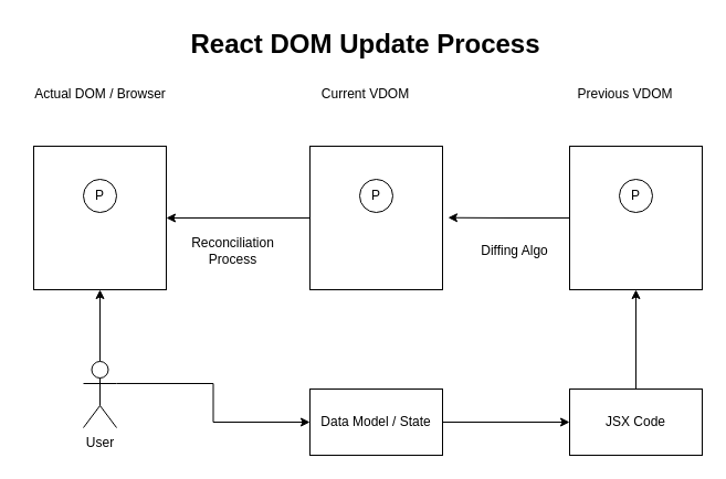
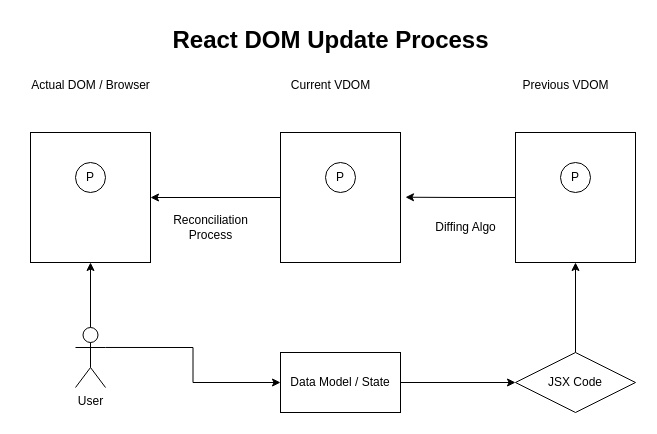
  <mxCell id="0" />
  <mxCell id="1" parent="0" />
  <mxCell id="2" style="edgeStyle=orthogonalEdgeStyle;rounded=0;orthogonalLoop=1;jettySize=auto;html=1;exitX=0;exitY=0.5;exitDx=0;exitDy=0;" edge="1" parent="1" source="3"><mxGeometry relative="1" as="geometry"><mxPoint x="405" y="196.714" as="targetPoint" /></mxGeometry></mxCell>
  <mxCell id="3" value="" style="rounded=0;whiteSpace=wrap;html=1;" vertex="1" parent="1"><mxGeometry x="515" y="132" width="120" height="130" as="geometry" /></mxCell>
  <mxCell id="4" value="Previous VDOM" style="text;html=1;align=center;verticalAlign=middle;resizable=0;points=[];autosize=1;strokeColor=none;fillColor=none;" vertex="1" parent="1"><mxGeometry x="510" y="70" width="110" height="30" as="geometry" /></mxCell>
  <mxCell id="5" style="edgeStyle=orthogonalEdgeStyle;rounded=0;orthogonalLoop=1;jettySize=auto;html=1;exitX=0;exitY=0.5;exitDx=0;exitDy=0;" edge="1" parent="1" source="6" target="8"><mxGeometry relative="1" as="geometry" /></mxCell>
  <mxCell id="6" value="" style="rounded=0;whiteSpace=wrap;html=1;" vertex="1" parent="1"><mxGeometry x="280" y="132" width="120" height="130" as="geometry" /></mxCell>
  <mxCell id="7" value="Current VDOM" style="text;html=1;align=center;verticalAlign=middle;resizable=0;points=[];autosize=1;strokeColor=none;fillColor=none;" vertex="1" parent="1"><mxGeometry x="280" y="70" width="100" height="30" as="geometry" /></mxCell>
  <mxCell id="8" value="" style="rounded=0;whiteSpace=wrap;html=1;" vertex="1" parent="1"><mxGeometry x="30" y="132" width="120" height="130" as="geometry" /></mxCell>
  <mxCell id="9" value="Actual DOM / Browser" style="text;html=1;align=center;verticalAlign=middle;resizable=0;points=[];autosize=1;strokeColor=none;fillColor=none;" vertex="1" parent="1"><mxGeometry x="20" y="70" width="140" height="30" as="geometry" /></mxCell>
  <mxCell id="10" style="edgeStyle=orthogonalEdgeStyle;rounded=0;orthogonalLoop=1;jettySize=auto;html=1;exitX=0.5;exitY=0;exitDx=0;exitDy=0;entryX=0.5;entryY=1;entryDx=0;entryDy=0;" edge="1" parent="1" source="11" target="3"><mxGeometry relative="1" as="geometry" /></mxCell>
- <mxCell id="11" value="JSX Code" style="rounded=0;whiteSpace=wrap;html=1;" vertex="1" parent="1"><mxGeometry x="515" y="352" width="120" height="60" as="geometry" /></mxCell>
+ <mxCell id="11" value="JSX Code" style="rhombus;whiteSpace=wrap;html=1;" vertex="1" parent="1"><mxGeometry x="515" y="352" width="120" height="60" as="geometry" /></mxCell>
  <mxCell id="12" value="P" style="ellipse;whiteSpace=wrap;html=1;" vertex="1" parent="1"><mxGeometry x="560" y="162" width="30" height="30" as="geometry" /></mxCell>
  <mxCell id="13" value="P" style="ellipse;whiteSpace=wrap;html=1;" vertex="1" parent="1"><mxGeometry x="325" y="162" width="30" height="30" as="geometry" /></mxCell>
  <mxCell id="14" value="Diffing Algo" style="text;html=1;align=center;verticalAlign=middle;resizable=0;points=[];autosize=1;strokeColor=none;fillColor=none;" vertex="1" parent="1"><mxGeometry x="425" y="212" width="80" height="30" as="geometry" /></mxCell>
  <mxCell id="15" value="P" style="ellipse;whiteSpace=wrap;html=1;" vertex="1" parent="1"><mxGeometry x="75" y="162" width="30" height="30" as="geometry" /></mxCell>
  <mxCell id="16" style="edgeStyle=orthogonalEdgeStyle;rounded=0;orthogonalLoop=1;jettySize=auto;html=1;exitX=0.5;exitY=0;exitDx=0;exitDy=0;exitPerimeter=0;entryX=0.5;entryY=1;entryDx=0;entryDy=0;" edge="1" parent="1" source="18" target="8"><mxGeometry relative="1" as="geometry" /></mxCell>
  <mxCell id="17" style="edgeStyle=orthogonalEdgeStyle;rounded=0;orthogonalLoop=1;jettySize=auto;html=1;exitX=1;exitY=0.333;exitDx=0;exitDy=0;exitPerimeter=0;entryX=0;entryY=0.5;entryDx=0;entryDy=0;" edge="1" parent="1" source="18" target="20"><mxGeometry relative="1" as="geometry" /></mxCell>
  <mxCell id="18" value="User" style="shape=umlActor;verticalLabelPosition=bottom;verticalAlign=top;html=1;outlineConnect=0;" vertex="1" parent="1"><mxGeometry x="75" y="327" width="30" height="60" as="geometry" /></mxCell>
  <mxCell id="19" style="edgeStyle=orthogonalEdgeStyle;rounded=0;orthogonalLoop=1;jettySize=auto;html=1;exitX=1;exitY=0.5;exitDx=0;exitDy=0;" edge="1" parent="1" source="20" target="11"><mxGeometry relative="1" as="geometry" /></mxCell>
  <mxCell id="20" value="Data Model / State" style="rounded=0;whiteSpace=wrap;html=1;" vertex="1" parent="1"><mxGeometry x="280" y="352" width="120" height="60" as="geometry" /></mxCell>
  <mxCell id="21" value="Reconciliation&lt;div&gt;Process&lt;/div&gt;" style="text;html=1;align=center;verticalAlign=middle;resizable=0;points=[];autosize=1;strokeColor=none;fillColor=none;" vertex="1" parent="1"><mxGeometry x="160" y="207" width="100" height="40" as="geometry" /></mxCell>
  <mxCell id="22" value="React DOM Update Process" style="text;strokeColor=none;fillColor=none;html=1;fontSize=24;fontStyle=1;verticalAlign=middle;align=center;" vertex="1" parent="1"><mxGeometry x="280" y="20" width="100" height="40" as="geometry" /></mxCell>
